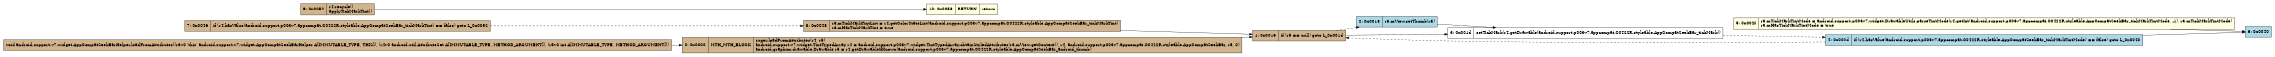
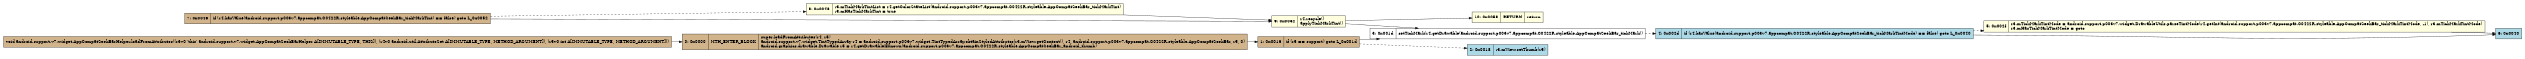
  digraph {
    rankdir=LR
    node [fillcolor=tan shape=record style=filled]
-   n1 [label="{0\:\ 0x0000|MTH_MTH_BLOCK\l|super.loadFromAttributes(r4, r5)\landroid.support.v7.widget.TintTypedArray r4 = android.support.p003v7.widget.TintTypedArray.obtainStyledAttributes(r3.mView.getContext(), r4, android.support.p003v7.appcompat.C0422R.styleable.AppCompatSeekBar, r5, 0)\landroid.graphics.drawable.Drawable r5 = r4.getDrawableIfKnown(android.support.p003v7.appcompat.C0422R.styleable.AppCompatSeekBar_android_thumb)\l}"]
-   n2 [label="{1\:\ 0x0016|if (r5 == null) goto L_0x001d\l}"]
+   n1 [label="{0\:\ 0x0000|MTH_ENTER_BLOCK\l|super.loadFromAttributes(r4, r5)\landroid.support.v7.widget.TintTypedArray r4 = android.support.p003v7.widget.TintTypedArray.obtainStyledAttributes(r3.mView.getContext(), r4, android.support.p003v7.appcompat.C0422R.styleable.AppCompatSeekBar, r5, 0)\landroid.graphics.drawable.Drawable r5 = r4.getDrawableIfKnown(android.support.p003v7.appcompat.C0422R.styleable.AppCompatSeekBar_android_thumb)\l}"]
+   n2 [label="{1\:\ 0x0016|if (r5 == support) goto L_0x001d\l}"]
    n3 [fillcolor=lightblue label="{2\:\ 0x0018|r3.mView.setThumb(r5)\l}"]
    n4 [fillcolor=white label="{3\:\ 0x001d|setTickMark(r4.getDrawable(android.support.p003v7.appcompat.C0422R.styleable.AppCompatSeekBar_tickMark))\l}"]
    n5 [fillcolor=lightblue label="{4\:\ 0x002d|if (r4.hasValue(android.support.p003v7.appcompat.C0422R.styleable.AppCompatSeekBar_tickMarkTintMode) == false) goto L_0x0040\l}"]
-   n6 [fillcolor=lightyellow label="{5\:\ 0x002f|r3.mTickMarkTintMode = android.support.p003v7.widget.DrawableUtils.parseTintMode(r4.getInt(android.support.p003v7.appcompat.C0422R.styleable.AppCompatSeekBar_tickMarkTintMode, \-1), r3.mTickMarkTintMode)\lr3.mHasTickMarkTintMode = true\l}"]
+   n6 [fillcolor=lightyellow label="{5\:\ 0x002f|r3.mTickMarkTintMode = android.support.p003v7.widget.DrawableUtils.parseTintMode(r4.getInt(android.support.p003v7.appcompat.C0422R.styleable.AppCompatSeekBar_tickMarkTintMode, \-1), r3.mTickMarkTintMode)\lr3.mHasTickMarkTintMode = goto\l}"]
    n7 [fillcolor=lightblue label="{6\:\ 0x0040}"]
    n8 [label="{7\:\ 0x0046|if (r4.hasValue(android.support.p003v7.appcompat.C0422R.styleable.AppCompatSeekBar_tickMarkTint) == false) goto L_0x0052\l}"]
-   n9 [label="{8\:\ 0x0048|r3.mTickMarkTintList = r4.getColorStateList(android.support.p003v7.appcompat.C0422R.styleable.AppCompatSeekBar_tickMarkTint)\lr3.mHasTickMarkTint = true\l}"]
-   n10 [label="{9\:\ 0x0052|r4.recycle()\lapplyTickMarkTint()\l}"]
+   n9 [fillcolor=lightyellow label="{8\:\ 0x0048|r3.mTickMarkTintList = r4.getColorStateList(android.support.p003v7.appcompat.C0422R.styleable.AppCompatSeekBar_tickMarkTint)\lr3.mHasTickMarkTint = true\l}"]
+   n10 [fillcolor=lightyellow label="{9\:\ 0x0052|r4.recycle()\lapplyTickMarkTint()\l}"]
    n11 [fillcolor=lightyellow label="{10\:\ 0x0058|RETURN\l|return\l}"]
    n12 [label="{void android.support.v7.widget.AppCompatSeekBarHelper.loadFromAttributes((r3v0 'this' android.support.v7.widget.AppCompatSeekBarHelper A[IMMUTABLE_TYPE, THIS]), (r4v0 android.util.AttributeSet A[IMMUTABLE_TYPE, METHOD_ARGUMENT]), (r5v0 int A[IMMUTABLE_TYPE, METHOD_ARGUMENT])) }"]
    n1 -> n2
    n2 -> n3 [style=dashed]
    n2 -> n4
-   n3 -> n4
+   n10 -> n4
    n4 -> n5 [style=dashed]
-   n5 -> n2 [style=dashed]
+   n5 -> n6 [style=dashed]
    n5 -> n7
    n6 -> n7
    n8 -> n9 [style=dashed]
-   n9 -> n2
+   n8 -> n10
+   n9 -> n10
    n10 -> n11
    n12 -> n1
  }
